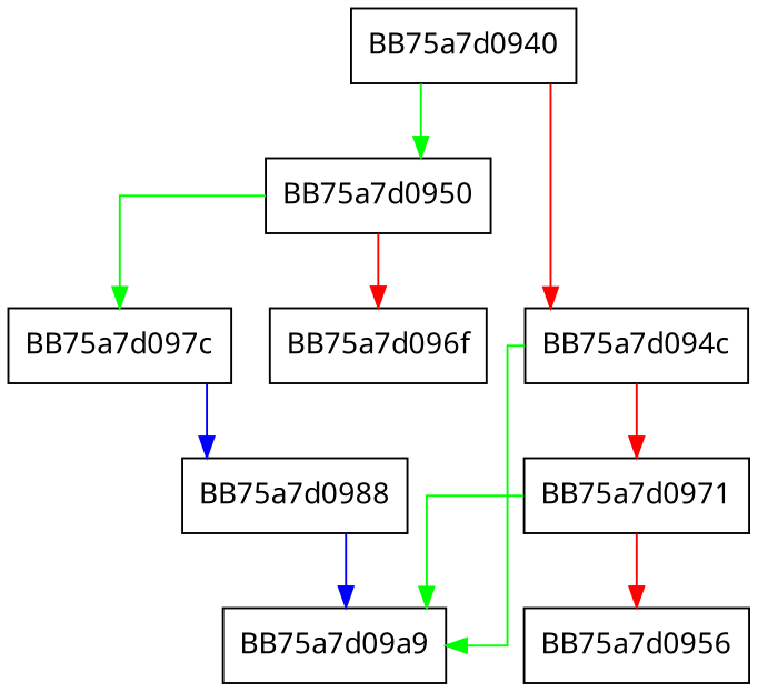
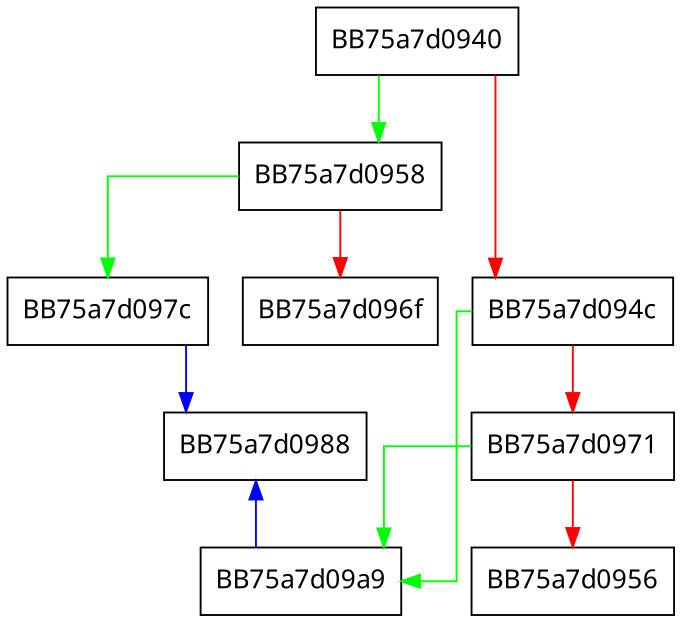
  digraph {
    fontname="Noto Sans"
    splines=ortho
    node [fontname="Noto Sans" shape=box]
    edge [color=green fontname="Noto Sans"]
    BB75a7d0940
-   BB75a7d0958 [label=BB75a7d0950]
+   BB75a7d0958
    BB75a7d094c
    BB75a7d097c
    BB75a7d096f
    BB75a7d09a9
    n7 [label=BB75a7d0971]
    BB75a7d0988
    BB75a7d0956
    BB75a7d0940 -> BB75a7d0958
    BB75a7d0940 -> BB75a7d094c [color=red]
    BB75a7d0958 -> BB75a7d097c
    BB75a7d0958 -> BB75a7d096f [color=red]
    BB75a7d094c -> BB75a7d09a9
    BB75a7d094c -> n7 [color=red]
    BB75a7d097c -> BB75a7d0988 [color=blue]
    n7 -> BB75a7d09a9
    n7 -> BB75a7d0956 [color=red]
-   BB75a7d0988 -> BB75a7d09a9 [color=blue]
+   BB75a7d09a9 -> BB75a7d0988 [color=blue]
  }
